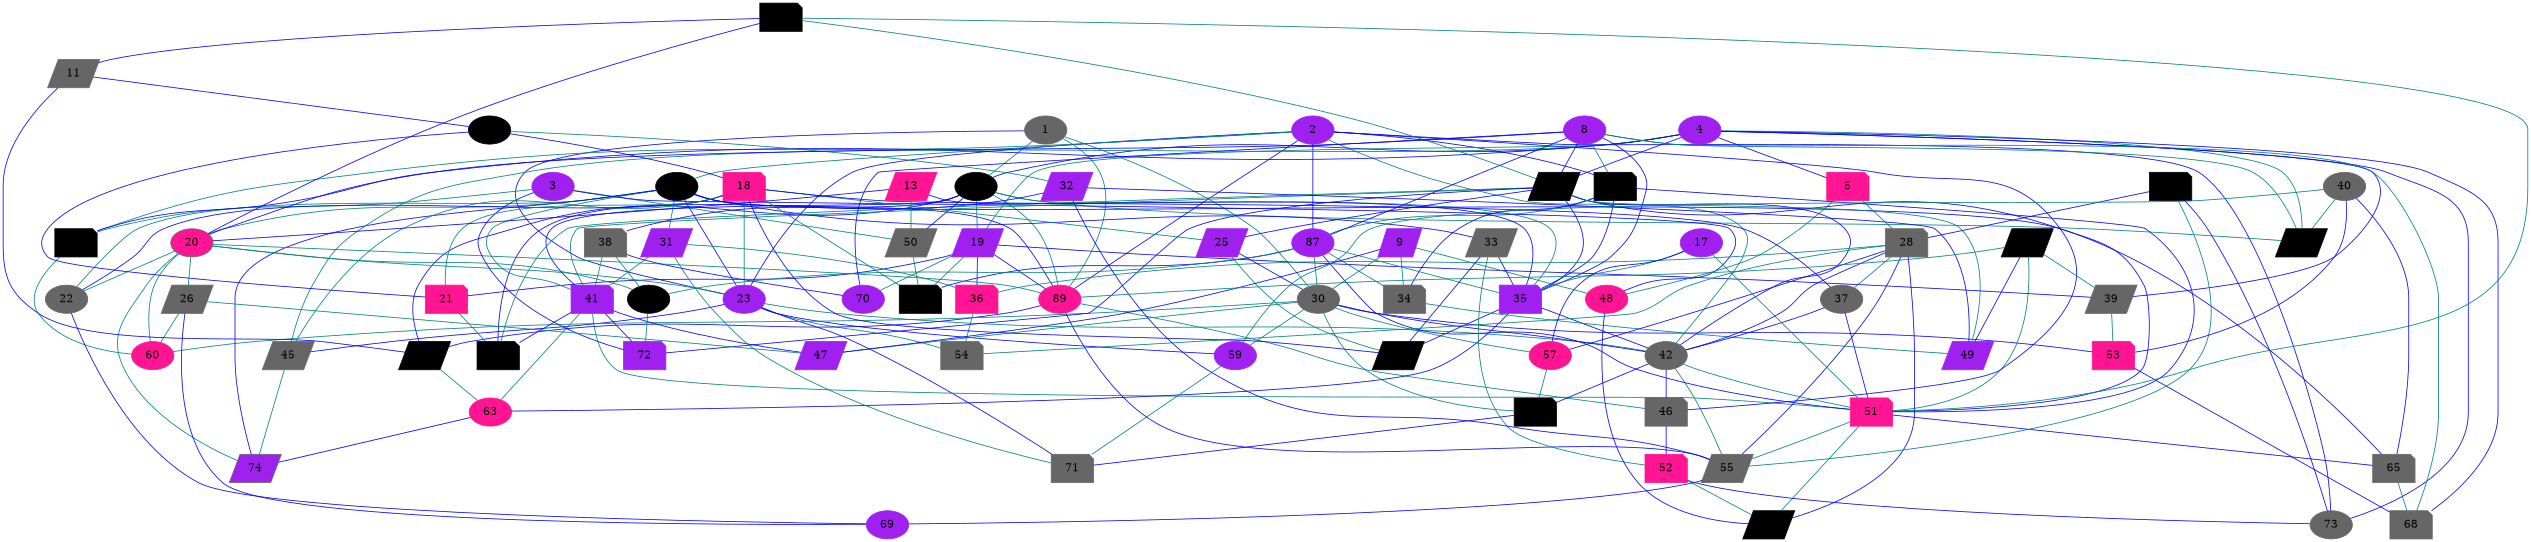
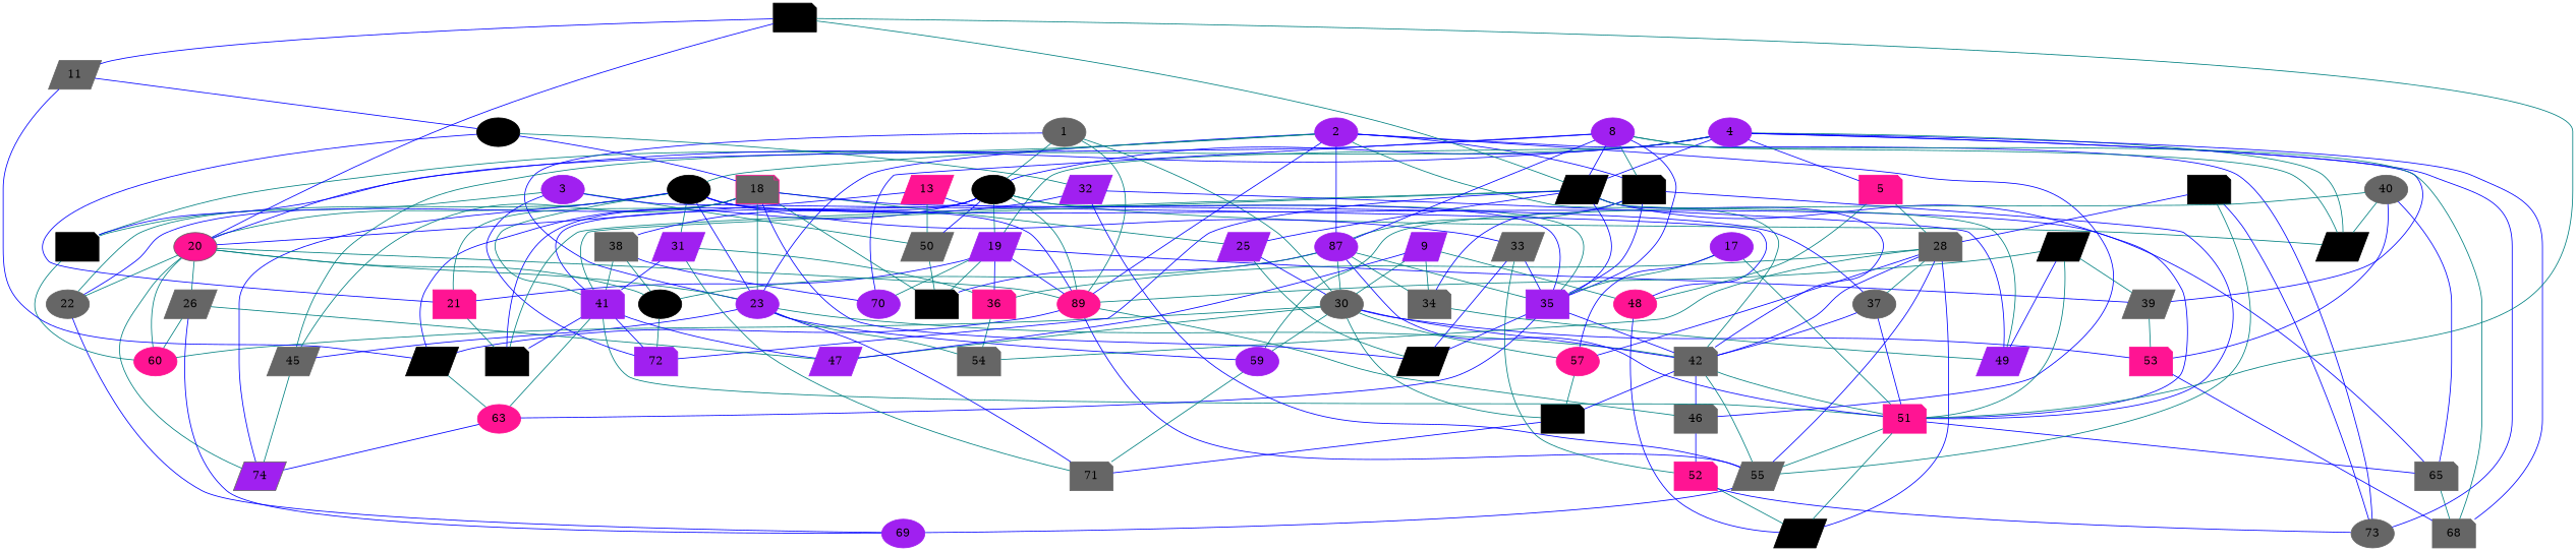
  graph {
    node [color=gray40 shape=ellipse style=filled]
    edge [color=teal weight=1.0]
    10 [color=black]
    1
    23 [color=purple]
    n4 [color=deeppink label=89]
    30
    50 [shape=parallelogram]
    19 [color=purple shape=parallelogram]
    66 [color=black shape=parallelogram]
    41 [color=purple shape=note]
    35 [color=purple shape=note]
    43 [color=black shape=parallelogram]
    62 [color=black shape=note]
-   42
+   42 [shape=note]
    45 [shape=parallelogram]
    54 [shape=note]
    59 [color=purple]
    71 [shape=note]
    46 [shape=note]
    55 [shape=parallelogram]
    47 [color=purple shape=parallelogram]
    57 [color=deeppink]
    60 [color=deeppink]
    53 [color=deeppink shape=note]
    67 [color=black shape=note]
    2 [color=purple]
    6 [color=black]
    16 [color=black shape=note]
    n28 [color=purple label=87]
    56 [color=black shape=note]
    73
    20 [fillcolor=deeppink]
    22
    31 [color=purple shape=parallelogram]
    33 [shape=parallelogram]
    65 [shape=note]
    74 [fillcolor=purple shape=parallelogram]
    51 [color=deeppink shape=note]
    34 [shape=note]
    64 [color=black shape=note]
    44 [color=black]
    52 [color=deeppink shape=note]
    70 [color=purple]
    3 [color=purple]
    48 [color=deeppink]
    72 [color=purple shape=note]
    58 [color=black shape=parallelogram]
    4 [color=purple]
    5 [color=deeppink shape=note]
    15 [color=black shape=parallelogram]
    39 [shape=parallelogram]
    68 [shape=note]
    28 [shape=note]
    49 [color=purple shape=parallelogram]
    25 [color=purple shape=parallelogram]
    21 [color=deeppink shape=note]
    36 [color=deeppink shape=note]
    37
    26 [shape=parallelogram]
    69 [color=purple]
    61 [color=black shape=parallelogram]
    63 [color=deeppink]
    7 [color=black shape=note]
    11 [shape=parallelogram]
    12 [color=black]
    8 [color=purple]
    9 [color=purple shape=parallelogram]
-   18 [color=deeppink shape=note]
+   18 [color=deeppink shape=note fillcolor=gray40]
    32 [color=purple shape=parallelogram]
    38 [shape=note]
    13 [color=deeppink shape=parallelogram]
    14 [color=black shape=parallelogram]
    17 [color=purple]
    24 [color=black shape=note]
    40
    10 -- n4
    10 -- 50 [color=blue]
    10 -- 19
    10 -- 66
    10 -- 41 [color=blue]
    10 -- 35
    10 -- 43 [color=blue]
    10 -- 62 [color=blue]
    1 -- 10
    1 -- 23 [color=blue]
    1 -- n4
    1 -- 30
    23 -- 42
    23 -- 45 [color=blue]
    23 -- 54 [weight=2.0]
    23 -- 59 [color=blue]
    23 -- 71 [color=blue]
    n4 -- 43 [color=blue]
    n4 -- 46
    n4 -- 55 [color=blue]
    30 -- 42 [color=blue]
    30 -- 59
    30 -- 47
    30 -- 57
    30 -- 60
    30 -- 53 [color=blue]
    30 -- 67
    50 -- 64
    19 -- n4 [color=blue weight=2.0]
    19 -- 64
    19 -- 70
    19 -- 39 [color=blue]
    19 -- 21 [color=blue]
    19 -- 36 [color=blue]
    41 -- 62 [color=blue]
    41 -- 47 [color=blue]
    41 -- 51
    41 -- 72 [color=blue]
    41 -- 63
    35 -- 42 [color=blue]
    35 -- 61 [color=blue]
    35 -- 63 [color=blue]
    43 -- 63
    42 -- 46 [color=blue]
    42 -- 55
    42 -- 67 [color=blue]
    42 -- 51
    45 -- 74
    59 -- 71
    46 -- 52 [color=blue]
    55 -- 69 [color=blue weight=2.0]
    57 -- 67
    53 -- 68 [color=blue]
    67 -- 71 [color=blue]
    2 -- 23 [color=blue]
    2 -- n4 [color=blue weight=2.0]
    2 -- 42
    2 -- 46 [color=blue]
    2 -- 6
    2 -- 16 [color=blue]
    2 -- n28 [color=blue weight=2.0]
    2 -- 56
    2 -- 73 [color=blue]
    6 -- 23 [color=blue]
    6 -- n4 [color=blue]
    6 -- 41
    6 -- 20
    6 -- 22
    6 -- 31
    6 -- 33 [color=blue]
    6 -- 65 [color=blue]
    6 -- 74 [color=blue]
    16 -- 35 [color=blue]
    16 -- n28 [weight=2.0]
    16 -- 51 [color=blue]
    16 -- 34 [color=blue]
    n28 -- 30 [weight=2.0]
    n28 -- 35
    n28 -- 51 [color=blue]
    n28 -- 34
    n28 -- 64 [color=blue]
    n28 -- 44
    56 -- 60
    20 -- 23
    20 -- n4
    20 -- 60
    20 -- 22
    20 -- 74
    20 -- 44
    20 -- 26
    22 -- 69 [color=blue]
-   31 -- 41
+   31 -- 41 [color=blue]
    31 -- 71
    31 -- 36
    33 -- 35 [color=blue]
    33 -- 52
    33 -- 61 [color=blue]
    65 -- 68
    51 -- 55
    51 -- 65 [color=blue]
    51 -- 58
    34 -- 49
    44 -- 72
    52 -- 73 [color=blue]
    52 -- 58
    3 -- 50
    3 -- 56
    3 -- 48 [color=blue]
    3 -- 72 [color=blue]
    48 -- 58 [color=blue]
    4 -- 10 [color=blue]
    4 -- 19
    4 -- 66
    4 -- 45
    4 -- 56 [color=blue]
    4 -- 73 [color=blue]
    4 -- 5 [color=blue]
    4 -- 15 [color=blue]
    4 -- 39 [color=blue]
    4 -- 68 [color=blue]
    5 -- 48
    5 -- 28 [weight=2.0]
    15 -- 41
    15 -- 35 [color=blue]
    15 -- 62
    15 -- 42 [color=blue]
    15 -- 51 [color=blue]
    15 -- 72 [color=blue]
    15 -- 49
    15 -- 25 [color=blue]
    39 -- 53
    28 -- 42 [color=blue weight=2.0]
    28 -- 54
    28 -- 55 [color=blue]
    28 -- 57 [color=blue]
    28 -- 58 [color=blue]
    28 -- 36
    28 -- 37
    25 -- 30 [color=blue]
    25 -- 61
    21 -- 62
    36 -- 54
    37 -- 42 [color=blue]
    37 -- 51 [color=blue]
    26 -- 47
    26 -- 60
    26 -- 69 [color=blue]
    63 -- 74 [color=blue]
    7 -- 20 [color=blue]
    7 -- 51
    7 -- 15
    7 -- 11 [color=blue]
    11 -- 43 [color=blue]
    11 -- 12 [color=blue]
    12 -- 21 [color=blue]
    12 -- 18 [color=blue]
    12 -- 32
    8 -- 66
    8 -- 35 [color=blue]
    8 -- 16 [weight=2.0]
    8 -- n28 [color=blue]
    8 -- 20 [color=blue]
    8 -- 70 [color=blue]
    8 -- 15 [color=blue weight=2.0]
    8 -- 68
    9 -- 30
    9 -- 47 [color=blue]
    9 -- 34
    9 -- 48
    18 -- 23 [weight=2.0]
    18 -- 45
    18 -- 22 [color=blue]
    18 -- 64
    18 -- 25
    18 -- 21
    18 -- 37 [color=blue]
    18 -- 61 [color=blue]
    32 -- 55 [color=blue]
    32 -- 49 [color=blue]
    32 -- 38 [color=blue]
    38 -- 41
    38 -- 44
    38 -- 70 [color=blue]
    13 -- 50
    13 -- 35 [color=blue]
    13 -- 20 [color=blue weight=2.0]
    14 -- n4
    14 -- 51
    14 -- 39
    14 -- 49 [color=blue]
    17 -- 35 [weight=2.0]
    17 -- 57 [color=blue]
    17 -- 51
    24 -- 55
    24 -- 73 [color=blue]
    24 -- 28 [color=blue weight=2.0]
    40 -- 66
    40 -- 59
    40 -- 53 [color=blue]
    40 -- 65 [color=blue]
  }
